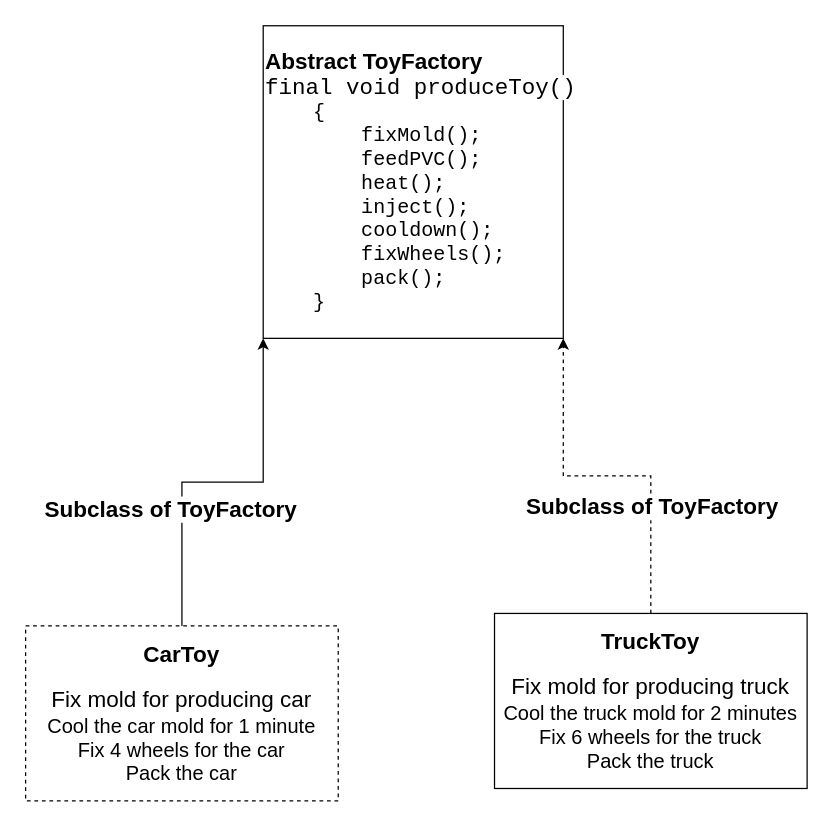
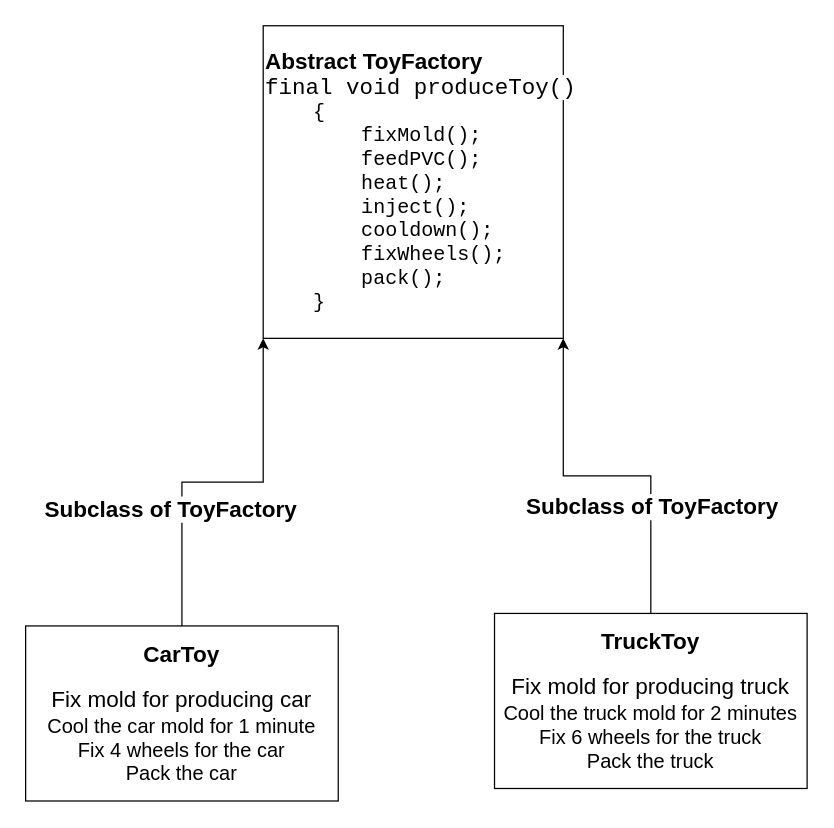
  <mxCell id="0" />
  <mxCell id="1" parent="0" />
  <mxCell id="2" style="edgeStyle=orthogonalEdgeStyle;rounded=0;orthogonalLoop=1;jettySize=auto;html=1;entryX=0;entryY=1;entryDx=0;entryDy=0;exitX=0.5;exitY=0;exitDx=0;exitDy=0;" edge="1" parent="1" source="7" target="6"><mxGeometry relative="1" as="geometry"><mxPoint x="145" y="510" as="targetPoint" /><mxPoint x="60" y="360" as="sourcePoint" /></mxGeometry></mxCell>
  <mxCell id="3" value="&lt;b&gt;&lt;font style=&quot;font-size: 18px&quot;&gt;Subclass of ToyFactory&lt;/font&gt;&lt;/b&gt;" style="edgeLabel;html=1;align=center;verticalAlign=middle;resizable=0;points=[];" vertex="1" connectable="0" parent="2"><mxGeometry x="-0.22" y="-10" relative="1" as="geometry"><mxPoint x="-10" y="11" as="offset" /></mxGeometry></mxCell>
- <mxCell id="4" style="edgeStyle=orthogonalEdgeStyle;rounded=0;orthogonalLoop=1;jettySize=auto;html=1;entryX=1;entryY=1;entryDx=0;entryDy=0;exitX=0.5;exitY=0;exitDx=0;exitDy=0;dashed=1;" edge="1" parent="1" source="8" target="6"><mxGeometry relative="1" as="geometry"><mxPoint x="450" y="490" as="targetPoint" /><mxPoint x="390" y="340" as="sourcePoint" /></mxGeometry></mxCell>
+ <mxCell id="4" style="edgeStyle=orthogonalEdgeStyle;rounded=0;orthogonalLoop=1;jettySize=auto;html=1;entryX=1;entryY=1;entryDx=0;entryDy=0;exitX=0.5;exitY=0;exitDx=0;exitDy=0;" edge="1" parent="1" source="8" target="6"><mxGeometry relative="1" as="geometry"><mxPoint x="450" y="490" as="targetPoint" /><mxPoint x="390" y="340" as="sourcePoint" /></mxGeometry></mxCell>
  <mxCell id="5" value="&lt;b&gt;&lt;font style=&quot;font-size: 18px&quot;&gt;Subclass of ToyFactory&lt;/font&gt;&lt;/b&gt;" style="edgeLabel;html=1;align=center;verticalAlign=middle;resizable=0;points=[];" vertex="1" connectable="0" parent="4"><mxGeometry x="0.082" y="-2" relative="1" as="geometry"><mxPoint x="47.35" y="26.94" as="offset" /></mxGeometry></mxCell>
  <mxCell id="6" value="&lt;div style=&quot;font-size: 16px&quot; align=&quot;left&quot;&gt;&lt;font style=&quot;font-size: 18px&quot;&gt;&lt;b&gt;&lt;font style=&quot;font-size: 18px&quot;&gt;&lt;span style=&quot;background-color: rgb(255 , 255 , 255)&quot;&gt;Abstract ToyFactory&lt;/span&gt;&lt;/font&gt;&lt;/b&gt;&lt;/font&gt;&lt;/div&gt;&lt;div align=&quot;left&quot;&gt;&lt;div style=&quot;font-family: &amp;#34;consolas&amp;#34; , &amp;#34;courier new&amp;#34; , monospace ; font-weight: normal ; font-size: 14px ; line-height: 19px&quot;&gt;&lt;div&gt;&lt;font style=&quot;font-size: 18px&quot;&gt;&lt;span style=&quot;background-color: rgb(255 , 255 , 255)&quot;&gt;final&amp;nbsp;void&amp;nbsp;produceToy()&lt;/span&gt;&lt;/font&gt;&lt;/div&gt;&lt;div&gt;&lt;font size=&quot;3&quot;&gt;&lt;span style=&quot;background-color: rgb(255 , 255 , 255)&quot;&gt;&amp;nbsp;&amp;nbsp;&amp;nbsp;&amp;nbsp;{&lt;/span&gt;&lt;/font&gt;&lt;/div&gt;&lt;div&gt;&lt;font size=&quot;3&quot;&gt;&lt;span style=&quot;background-color: rgb(255 , 255 , 255)&quot;&gt;&amp;nbsp;&amp;nbsp;&amp;nbsp;&amp;nbsp;&amp;nbsp;&amp;nbsp;&amp;nbsp;&amp;nbsp;fixMold();&lt;/span&gt;&lt;/font&gt;&lt;/div&gt;&lt;div&gt;&lt;font size=&quot;3&quot;&gt;&lt;span style=&quot;background-color: rgb(255 , 255 , 255)&quot;&gt;&amp;nbsp;&amp;nbsp;&amp;nbsp;&amp;nbsp;&amp;nbsp;&amp;nbsp;&amp;nbsp;&amp;nbsp;feedPVC();&lt;/span&gt;&lt;/font&gt;&lt;/div&gt;&lt;div&gt;&lt;font size=&quot;3&quot;&gt;&lt;span style=&quot;background-color: rgb(255 , 255 , 255)&quot;&gt;&amp;nbsp;&amp;nbsp;&amp;nbsp;&amp;nbsp;&amp;nbsp;&amp;nbsp;&amp;nbsp;&amp;nbsp;heat();&lt;/span&gt;&lt;/font&gt;&lt;/div&gt;&lt;div&gt;&lt;font size=&quot;3&quot;&gt;&lt;span style=&quot;background-color: rgb(255 , 255 , 255)&quot;&gt;&amp;nbsp;&amp;nbsp;&amp;nbsp;&amp;nbsp;&amp;nbsp;&amp;nbsp;&amp;nbsp;&amp;nbsp;inject();&lt;/span&gt;&lt;/font&gt;&lt;/div&gt;&lt;div&gt;&lt;font size=&quot;3&quot;&gt;&lt;span style=&quot;background-color: rgb(255 , 255 , 255)&quot;&gt;&amp;nbsp;&amp;nbsp;&amp;nbsp;&amp;nbsp;&amp;nbsp;&amp;nbsp;&amp;nbsp;&amp;nbsp;cooldown();&lt;/span&gt;&lt;/font&gt;&lt;/div&gt;&lt;div&gt;&lt;font size=&quot;3&quot;&gt;&lt;span style=&quot;background-color: rgb(255 , 255 , 255)&quot;&gt;&amp;nbsp;&amp;nbsp;&amp;nbsp;&amp;nbsp;&amp;nbsp;&amp;nbsp;&amp;nbsp;&amp;nbsp;fixWheels();&lt;/span&gt;&lt;/font&gt;&lt;/div&gt;&lt;div&gt;&lt;font size=&quot;3&quot;&gt;&lt;span style=&quot;background-color: rgb(255 , 255 , 255)&quot;&gt;&amp;nbsp;&amp;nbsp;&amp;nbsp;&amp;nbsp;&amp;nbsp;&amp;nbsp;&amp;nbsp;&amp;nbsp;pack();&lt;/span&gt;&lt;/font&gt;&lt;/div&gt;&lt;div&gt;&lt;font size=&quot;3&quot;&gt;&lt;span style=&quot;background-color: rgb(255 , 255 , 255)&quot;&gt;&amp;nbsp;&amp;nbsp;&amp;nbsp;&amp;nbsp;}&lt;/span&gt;&lt;/font&gt;&lt;/div&gt;&lt;/div&gt;&lt;/div&gt;" style="rounded=0;whiteSpace=wrap;html=1;align=left;" vertex="1" parent="1"><mxGeometry x="210" y="20" width="240" height="250" as="geometry" /></mxCell>
- <mxCell id="7" value="&lt;div&gt;&lt;b&gt;&lt;font style=&quot;font-size: 18px&quot;&gt;CarToy&lt;/font&gt;&lt;/b&gt;&lt;/div&gt;&lt;div&gt;&lt;br&gt;&lt;/div&gt;&lt;div&gt;&lt;font style=&quot;font-size: 18px&quot;&gt;Fix mold for producing car&lt;/font&gt;&lt;/div&gt;&lt;div&gt;&lt;font size=&quot;3&quot;&gt;Cool the car mold for 1 minute&lt;/font&gt;&lt;/div&gt;&lt;div&gt;&lt;font size=&quot;3&quot;&gt;Fix 4 wheels for the car&lt;/font&gt;&lt;/div&gt;&lt;div&gt;&lt;font size=&quot;3&quot;&gt;Pack the car&lt;/font&gt;&lt;br&gt;&lt;/div&gt;" style="rounded=0;whiteSpace=wrap;html=1;dashed=1;" vertex="1" parent="1"><mxGeometry x="20" y="500" width="250" height="140" as="geometry" /></mxCell>
+ <mxCell id="7" value="&lt;div&gt;&lt;b&gt;&lt;font style=&quot;font-size: 18px&quot;&gt;CarToy&lt;/font&gt;&lt;/b&gt;&lt;/div&gt;&lt;div&gt;&lt;br&gt;&lt;/div&gt;&lt;div&gt;&lt;font style=&quot;font-size: 18px&quot;&gt;Fix mold for producing car&lt;/font&gt;&lt;/div&gt;&lt;div&gt;&lt;font size=&quot;3&quot;&gt;Cool the car mold for 1 minute&lt;/font&gt;&lt;/div&gt;&lt;div&gt;&lt;font size=&quot;3&quot;&gt;Fix 4 wheels for the car&lt;/font&gt;&lt;/div&gt;&lt;div&gt;&lt;font size=&quot;3&quot;&gt;Pack the car&lt;/font&gt;&lt;br&gt;&lt;/div&gt;" style="rounded=0;whiteSpace=wrap;html=1;" vertex="1" parent="1"><mxGeometry x="20" y="500" width="250" height="140" as="geometry" /></mxCell>
  <mxCell id="8" value="&lt;div&gt;&lt;b&gt;&lt;font style=&quot;font-size: 18px&quot;&gt;TruckToy&lt;/font&gt;&lt;/b&gt;&lt;/div&gt;&lt;div&gt;&lt;br&gt;&lt;/div&gt;&lt;div&gt;&lt;font style=&quot;font-size: 18px&quot;&gt;Fix mold for producing truck&lt;br&gt;&lt;/font&gt;&lt;/div&gt;&lt;div&gt;&lt;font size=&quot;3&quot;&gt;Cool the truck mold for 2 minutes&lt;/font&gt;&lt;/div&gt;&lt;div&gt;&lt;font size=&quot;3&quot;&gt;Fix 6 wheels for the truck&lt;br&gt;&lt;/font&gt;&lt;/div&gt;&lt;div&gt;&lt;font size=&quot;3&quot;&gt;Pack the truck&lt;/font&gt;&lt;br&gt;&lt;/div&gt;" style="rounded=0;whiteSpace=wrap;html=1;" vertex="1" parent="1"><mxGeometry x="395" y="490" width="250" height="140" as="geometry" /></mxCell>
